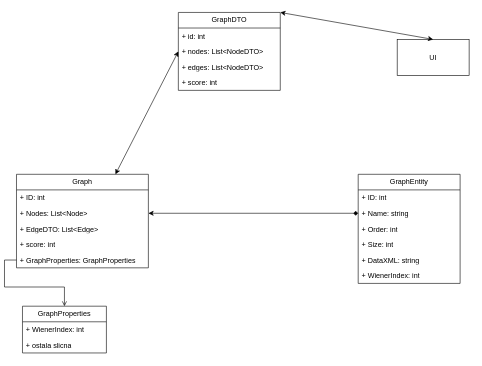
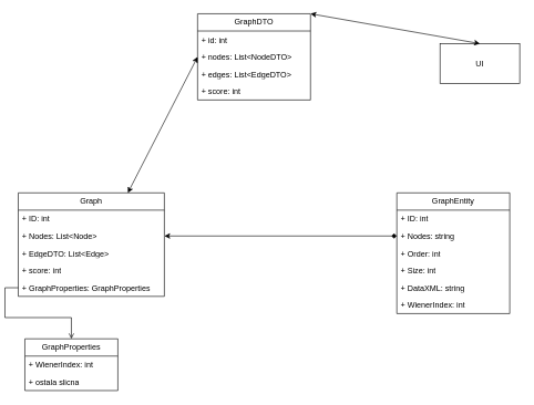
  <mxCell id="0" />
  <mxCell id="1" parent="0" />
  <mxCell id="2" value="GraphDTO" style="swimlane;fontStyle=0;childLayout=stackLayout;horizontal=1;startSize=26;fillColor=none;horizontalStack=0;resizeParent=1;resizeParentMax=0;resizeLast=0;collapsible=1;marginBottom=0;whiteSpace=wrap;html=1;" vertex="1" parent="1"><mxGeometry x="290" y="20" width="170" height="130" as="geometry" /></mxCell>
  <mxCell id="3" value="+ id: int&lt;br&gt;" style="text;strokeColor=none;fillColor=none;align=left;verticalAlign=top;spacingLeft=4;spacingRight=4;overflow=hidden;rotatable=0;points=[[0,0.5],[1,0.5]];portConstraint=eastwest;whiteSpace=wrap;html=1;" vertex="1" parent="2"><mxGeometry y="26" width="170" height="26" as="geometry" /></mxCell>
  <mxCell id="4" value="+ nodes: List&amp;lt;NodeDTO&amp;gt;" style="text;strokeColor=none;fillColor=none;align=left;verticalAlign=top;spacingLeft=4;spacingRight=4;overflow=hidden;rotatable=0;points=[[0,0.5],[1,0.5]];portConstraint=eastwest;whiteSpace=wrap;html=1;" vertex="1" parent="2"><mxGeometry y="52" width="170" height="26" as="geometry" /></mxCell>
- <mxCell id="5" value="+ edges: List&amp;lt;NodeDTO&amp;gt;" style="text;strokeColor=none;fillColor=none;align=left;verticalAlign=top;spacingLeft=4;spacingRight=4;overflow=hidden;rotatable=0;points=[[0,0.5],[1,0.5]];portConstraint=eastwest;whiteSpace=wrap;html=1;" vertex="1" parent="2"><mxGeometry y="78" width="170" height="26" as="geometry" /></mxCell>
+ <mxCell id="5" value="+ edges: List&amp;lt;EdgeDTO&amp;gt;" style="text;strokeColor=none;fillColor=none;align=left;verticalAlign=top;spacingLeft=4;spacingRight=4;overflow=hidden;rotatable=0;points=[[0,0.5],[1,0.5]];portConstraint=eastwest;whiteSpace=wrap;html=1;" vertex="1" parent="2"><mxGeometry y="78" width="170" height="26" as="geometry" /></mxCell>
  <mxCell id="6" value="+ score: int" style="text;strokeColor=none;fillColor=none;align=left;verticalAlign=top;spacingLeft=4;spacingRight=4;overflow=hidden;rotatable=0;points=[[0,0.5],[1,0.5]];portConstraint=eastwest;whiteSpace=wrap;html=1;" vertex="1" parent="2"><mxGeometry y="104" width="170" height="26" as="geometry" /></mxCell>
  <mxCell id="7" value="Graph" style="swimlane;fontStyle=0;childLayout=stackLayout;horizontal=1;startSize=26;fillColor=none;horizontalStack=0;resizeParent=1;resizeParentMax=0;resizeLast=0;collapsible=1;marginBottom=0;whiteSpace=wrap;html=1;" vertex="1" parent="1"><mxGeometry x="20" y="290" width="220" height="156" as="geometry" /></mxCell>
  <mxCell id="8" value="+ ID: int" style="text;strokeColor=none;fillColor=none;align=left;verticalAlign=top;spacingLeft=4;spacingRight=4;overflow=hidden;rotatable=0;points=[[0,0.5],[1,0.5]];portConstraint=eastwest;whiteSpace=wrap;html=1;" vertex="1" parent="7"><mxGeometry y="26" width="220" height="26" as="geometry" /></mxCell>
  <mxCell id="9" value="+ Nodes: List&amp;lt;Node&amp;gt;" style="text;strokeColor=none;fillColor=none;align=left;verticalAlign=top;spacingLeft=4;spacingRight=4;overflow=hidden;rotatable=0;points=[[0,0.5],[1,0.5]];portConstraint=eastwest;whiteSpace=wrap;html=1;" vertex="1" parent="7"><mxGeometry y="52" width="220" height="26" as="geometry" /></mxCell>
  <mxCell id="10" value="+ EdgeDTO: List&amp;lt;Edge&amp;gt;" style="text;strokeColor=none;fillColor=none;align=left;verticalAlign=top;spacingLeft=4;spacingRight=4;overflow=hidden;rotatable=0;points=[[0,0.5],[1,0.5]];portConstraint=eastwest;whiteSpace=wrap;html=1;" vertex="1" parent="7"><mxGeometry y="78" width="220" height="26" as="geometry" /></mxCell>
  <mxCell id="11" value="+ score: int" style="text;strokeColor=none;fillColor=none;align=left;verticalAlign=top;spacingLeft=4;spacingRight=4;overflow=hidden;rotatable=0;points=[[0,0.5],[1,0.5]];portConstraint=eastwest;whiteSpace=wrap;html=1;" vertex="1" parent="7"><mxGeometry y="104" width="220" height="26" as="geometry" /></mxCell>
  <mxCell id="12" value="+ GraphProperties: GraphProperties" style="text;strokeColor=none;fillColor=none;align=left;verticalAlign=top;spacingLeft=4;spacingRight=4;overflow=hidden;rotatable=0;points=[[0,0.5,0,0,0],[1,0.5,0,0,0]];portConstraint=eastwest;whiteSpace=wrap;html=1;" vertex="1" parent="7"><mxGeometry y="130" width="220" height="26" as="geometry" /></mxCell>
  <mxCell id="13" value="GraphEntity" style="swimlane;fontStyle=0;childLayout=stackLayout;horizontal=1;startSize=26;fillColor=none;horizontalStack=0;resizeParent=1;resizeParentMax=0;resizeLast=0;collapsible=1;marginBottom=0;whiteSpace=wrap;html=1;" vertex="1" parent="1"><mxGeometry x="590" y="290" width="170" height="182" as="geometry" /></mxCell>
  <mxCell id="14" value="+ ID: int" style="text;strokeColor=none;fillColor=none;align=left;verticalAlign=top;spacingLeft=4;spacingRight=4;overflow=hidden;rotatable=0;points=[[0,0.5],[1,0.5]];portConstraint=eastwest;whiteSpace=wrap;html=1;" vertex="1" parent="13"><mxGeometry y="26" width="170" height="26" as="geometry" /></mxCell>
- <mxCell id="15" value="+ Name: string" style="text;strokeColor=none;fillColor=none;align=left;verticalAlign=top;spacingLeft=4;spacingRight=4;overflow=hidden;rotatable=0;points=[[0,0.5],[1,0.5]];portConstraint=eastwest;whiteSpace=wrap;html=1;" vertex="1" parent="13"><mxGeometry y="52" width="170" height="26" as="geometry" /></mxCell>
+ <mxCell id="15" value="+ Nodes: string" style="text;strokeColor=none;fillColor=none;align=left;verticalAlign=top;spacingLeft=4;spacingRight=4;overflow=hidden;rotatable=0;points=[[0,0.5],[1,0.5]];portConstraint=eastwest;whiteSpace=wrap;html=1;" vertex="1" parent="13"><mxGeometry y="52" width="170" height="26" as="geometry" /></mxCell>
  <mxCell id="16" value="+ Order: int" style="text;strokeColor=none;fillColor=none;align=left;verticalAlign=top;spacingLeft=4;spacingRight=4;overflow=hidden;rotatable=0;points=[[0,0.5],[1,0.5]];portConstraint=eastwest;whiteSpace=wrap;html=1;" vertex="1" parent="13"><mxGeometry y="78" width="170" height="26" as="geometry" /></mxCell>
  <mxCell id="17" value="+ Size: int" style="text;strokeColor=none;fillColor=none;align=left;verticalAlign=top;spacingLeft=4;spacingRight=4;overflow=hidden;rotatable=0;points=[[0,0.5],[1,0.5]];portConstraint=eastwest;whiteSpace=wrap;html=1;" vertex="1" parent="13"><mxGeometry y="104" width="170" height="26" as="geometry" /></mxCell>
  <mxCell id="18" value="+ DataXML: string" style="text;strokeColor=none;fillColor=none;align=left;verticalAlign=top;spacingLeft=4;spacingRight=4;overflow=hidden;rotatable=0;points=[[0,0.5],[1,0.5]];portConstraint=eastwest;whiteSpace=wrap;html=1;" vertex="1" parent="13"><mxGeometry y="130" width="170" height="26" as="geometry" /></mxCell>
  <mxCell id="19" value="+ WienerIndex: int" style="text;strokeColor=none;fillColor=none;align=left;verticalAlign=top;spacingLeft=4;spacingRight=4;overflow=hidden;rotatable=0;points=[[0,0.5],[1,0.5]];portConstraint=eastwest;whiteSpace=wrap;html=1;" vertex="1" parent="13"><mxGeometry y="156" width="170" height="26" as="geometry" /></mxCell>
  <mxCell id="20" value="UI" style="rounded=0;whiteSpace=wrap;html=1;" vertex="1" parent="1"><mxGeometry x="655" y="65" width="120" height="60" as="geometry" /></mxCell>
  <mxCell id="21" value="" style="endArrow=classic;startArrow=classic;html=1;rounded=0;exitX=0.5;exitY=0;exitDx=0;exitDy=0;entryX=1;entryY=0;entryDx=0;entryDy=0;" edge="1" parent="1" source="20" target="2"><mxGeometry width="50" height="50" relative="1" as="geometry"><mxPoint x="370" y="440" as="sourcePoint" /><mxPoint x="285" y="510" as="targetPoint" /></mxGeometry></mxCell>
  <mxCell id="22" value="" style="endArrow=diamond;startArrow=classic;html=1;rounded=0;entryX=0;entryY=0.5;entryDx=0;entryDy=0;exitX=1;exitY=0.5;exitDx=0;exitDy=0;" edge="1" parent="1" source="9" target="15"><mxGeometry width="50" height="50" relative="1" as="geometry"><mxPoint x="370" y="440" as="sourcePoint" /><mxPoint x="420" y="390" as="targetPoint" /></mxGeometry></mxCell>
  <mxCell id="23" value="" style="endArrow=classic;startArrow=classic;html=1;rounded=0;entryX=0.75;entryY=0;entryDx=0;entryDy=0;exitX=0;exitY=0.5;exitDx=0;exitDy=0;" edge="1" parent="1" source="4" target="7"><mxGeometry width="50" height="50" relative="1" as="geometry"><mxPoint x="370" y="440" as="sourcePoint" /><mxPoint x="420" y="390" as="targetPoint" /></mxGeometry></mxCell>
  <mxCell id="24" value="GraphProperties" style="swimlane;fontStyle=0;childLayout=stackLayout;horizontal=1;startSize=26;fillColor=none;horizontalStack=0;resizeParent=1;resizeParentMax=0;resizeLast=0;collapsible=1;marginBottom=0;whiteSpace=wrap;html=1;" vertex="1" parent="1"><mxGeometry x="30" y="510" width="140" height="78" as="geometry" /></mxCell>
  <mxCell id="25" value="+ WienerIndex: int" style="text;strokeColor=none;fillColor=none;align=left;verticalAlign=top;spacingLeft=4;spacingRight=4;overflow=hidden;rotatable=0;points=[[0,0.5],[1,0.5]];portConstraint=eastwest;whiteSpace=wrap;html=1;" vertex="1" parent="24"><mxGeometry y="26" width="140" height="26" as="geometry" /></mxCell>
  <mxCell id="26" value="+ ostala slicna" style="text;strokeColor=none;fillColor=none;align=left;verticalAlign=top;spacingLeft=4;spacingRight=4;overflow=hidden;rotatable=0;points=[[0,0.5],[1,0.5]];portConstraint=eastwest;whiteSpace=wrap;html=1;" vertex="1" parent="24"><mxGeometry y="52" width="140" height="26" as="geometry" /></mxCell>
  <mxCell id="27" style="edgeStyle=orthogonalEdgeStyle;rounded=0;orthogonalLoop=1;jettySize=auto;html=1;entryX=0.5;entryY=0;entryDx=0;entryDy=0;endArrow=open;" edge="1" parent="1" source="12" target="24"><mxGeometry relative="1" as="geometry" /></mxCell>
